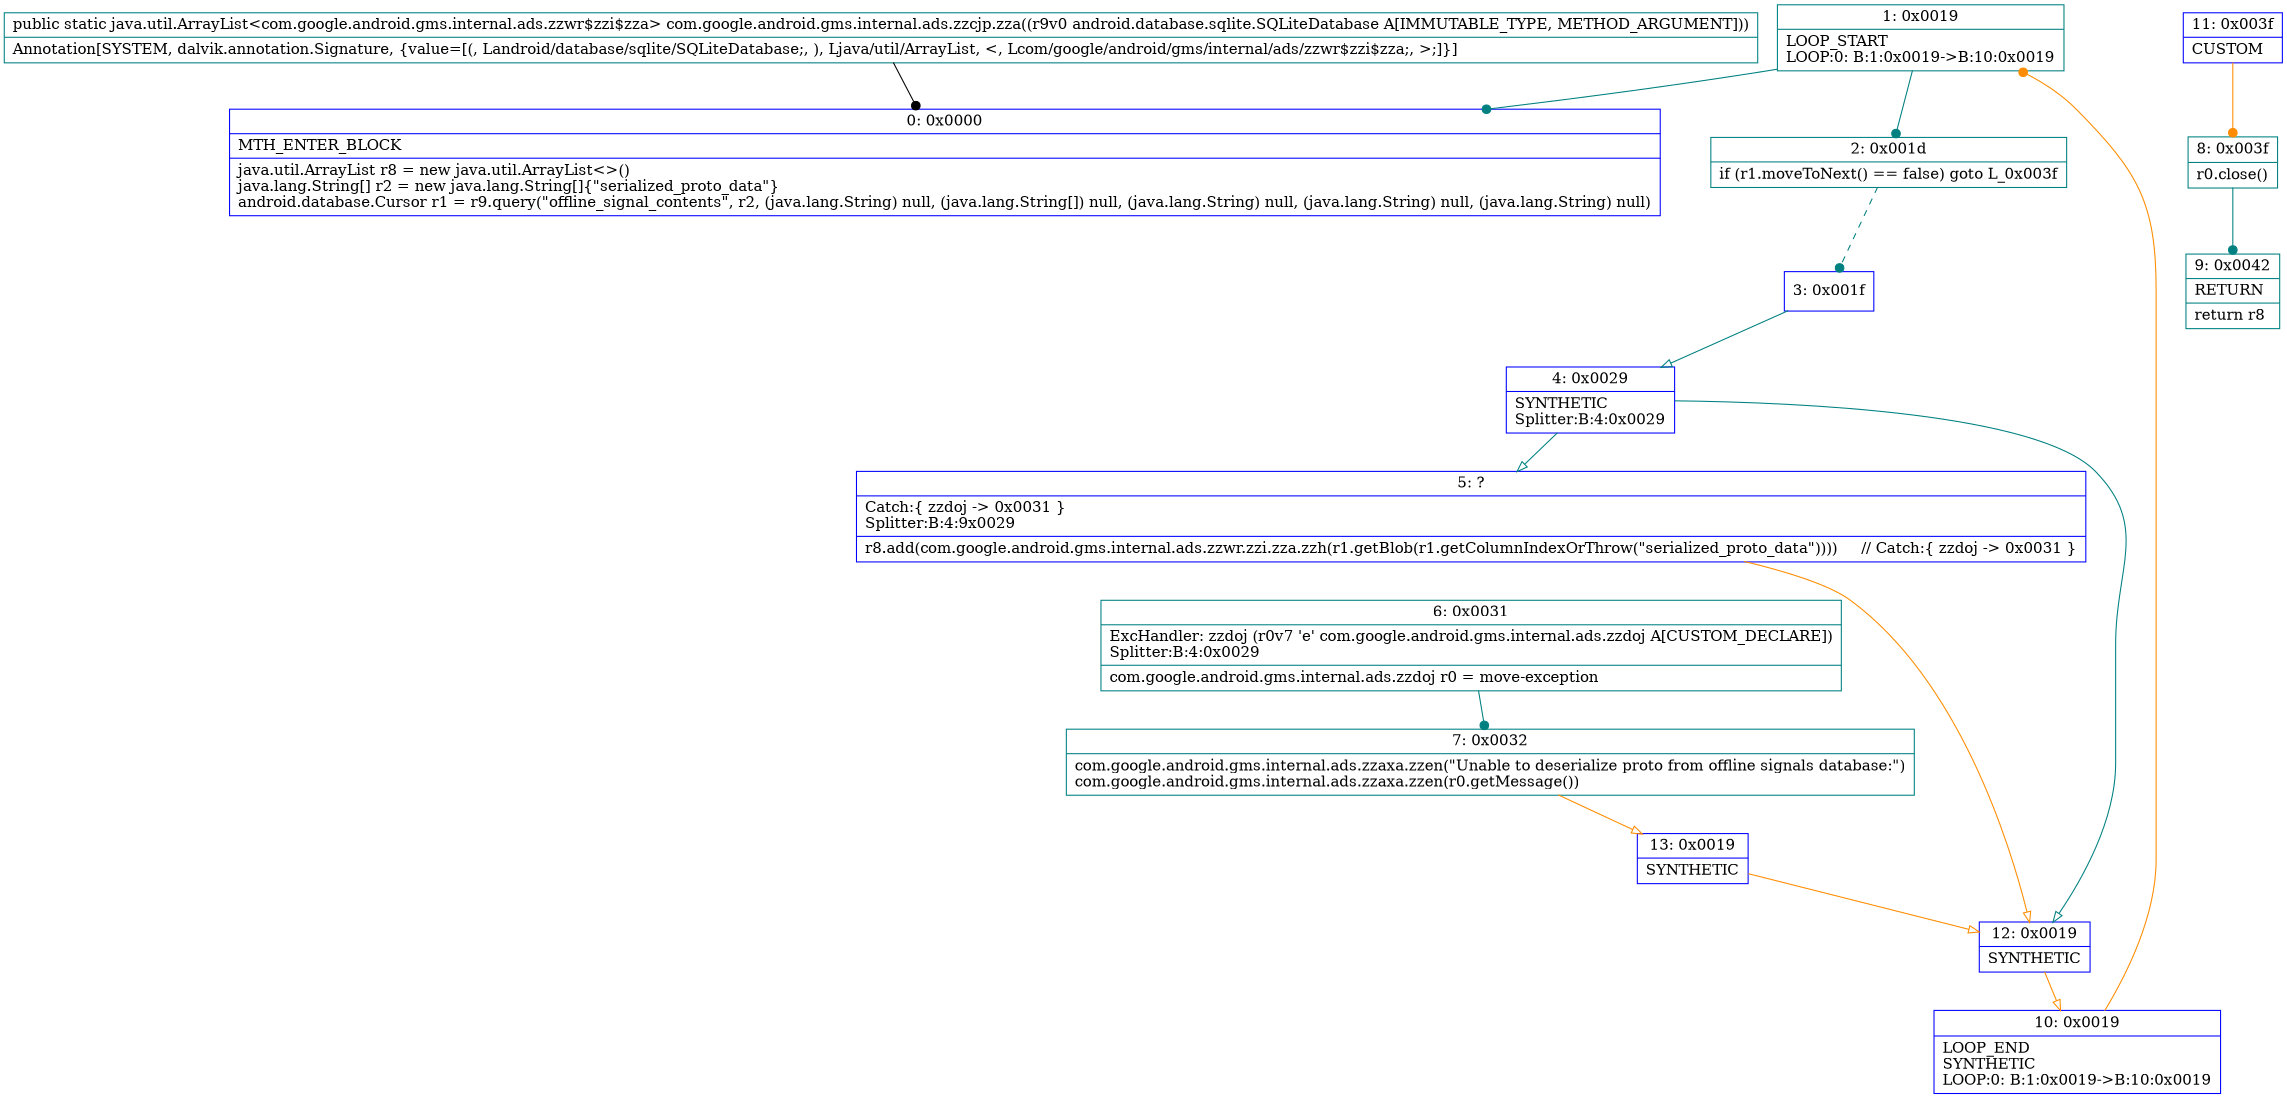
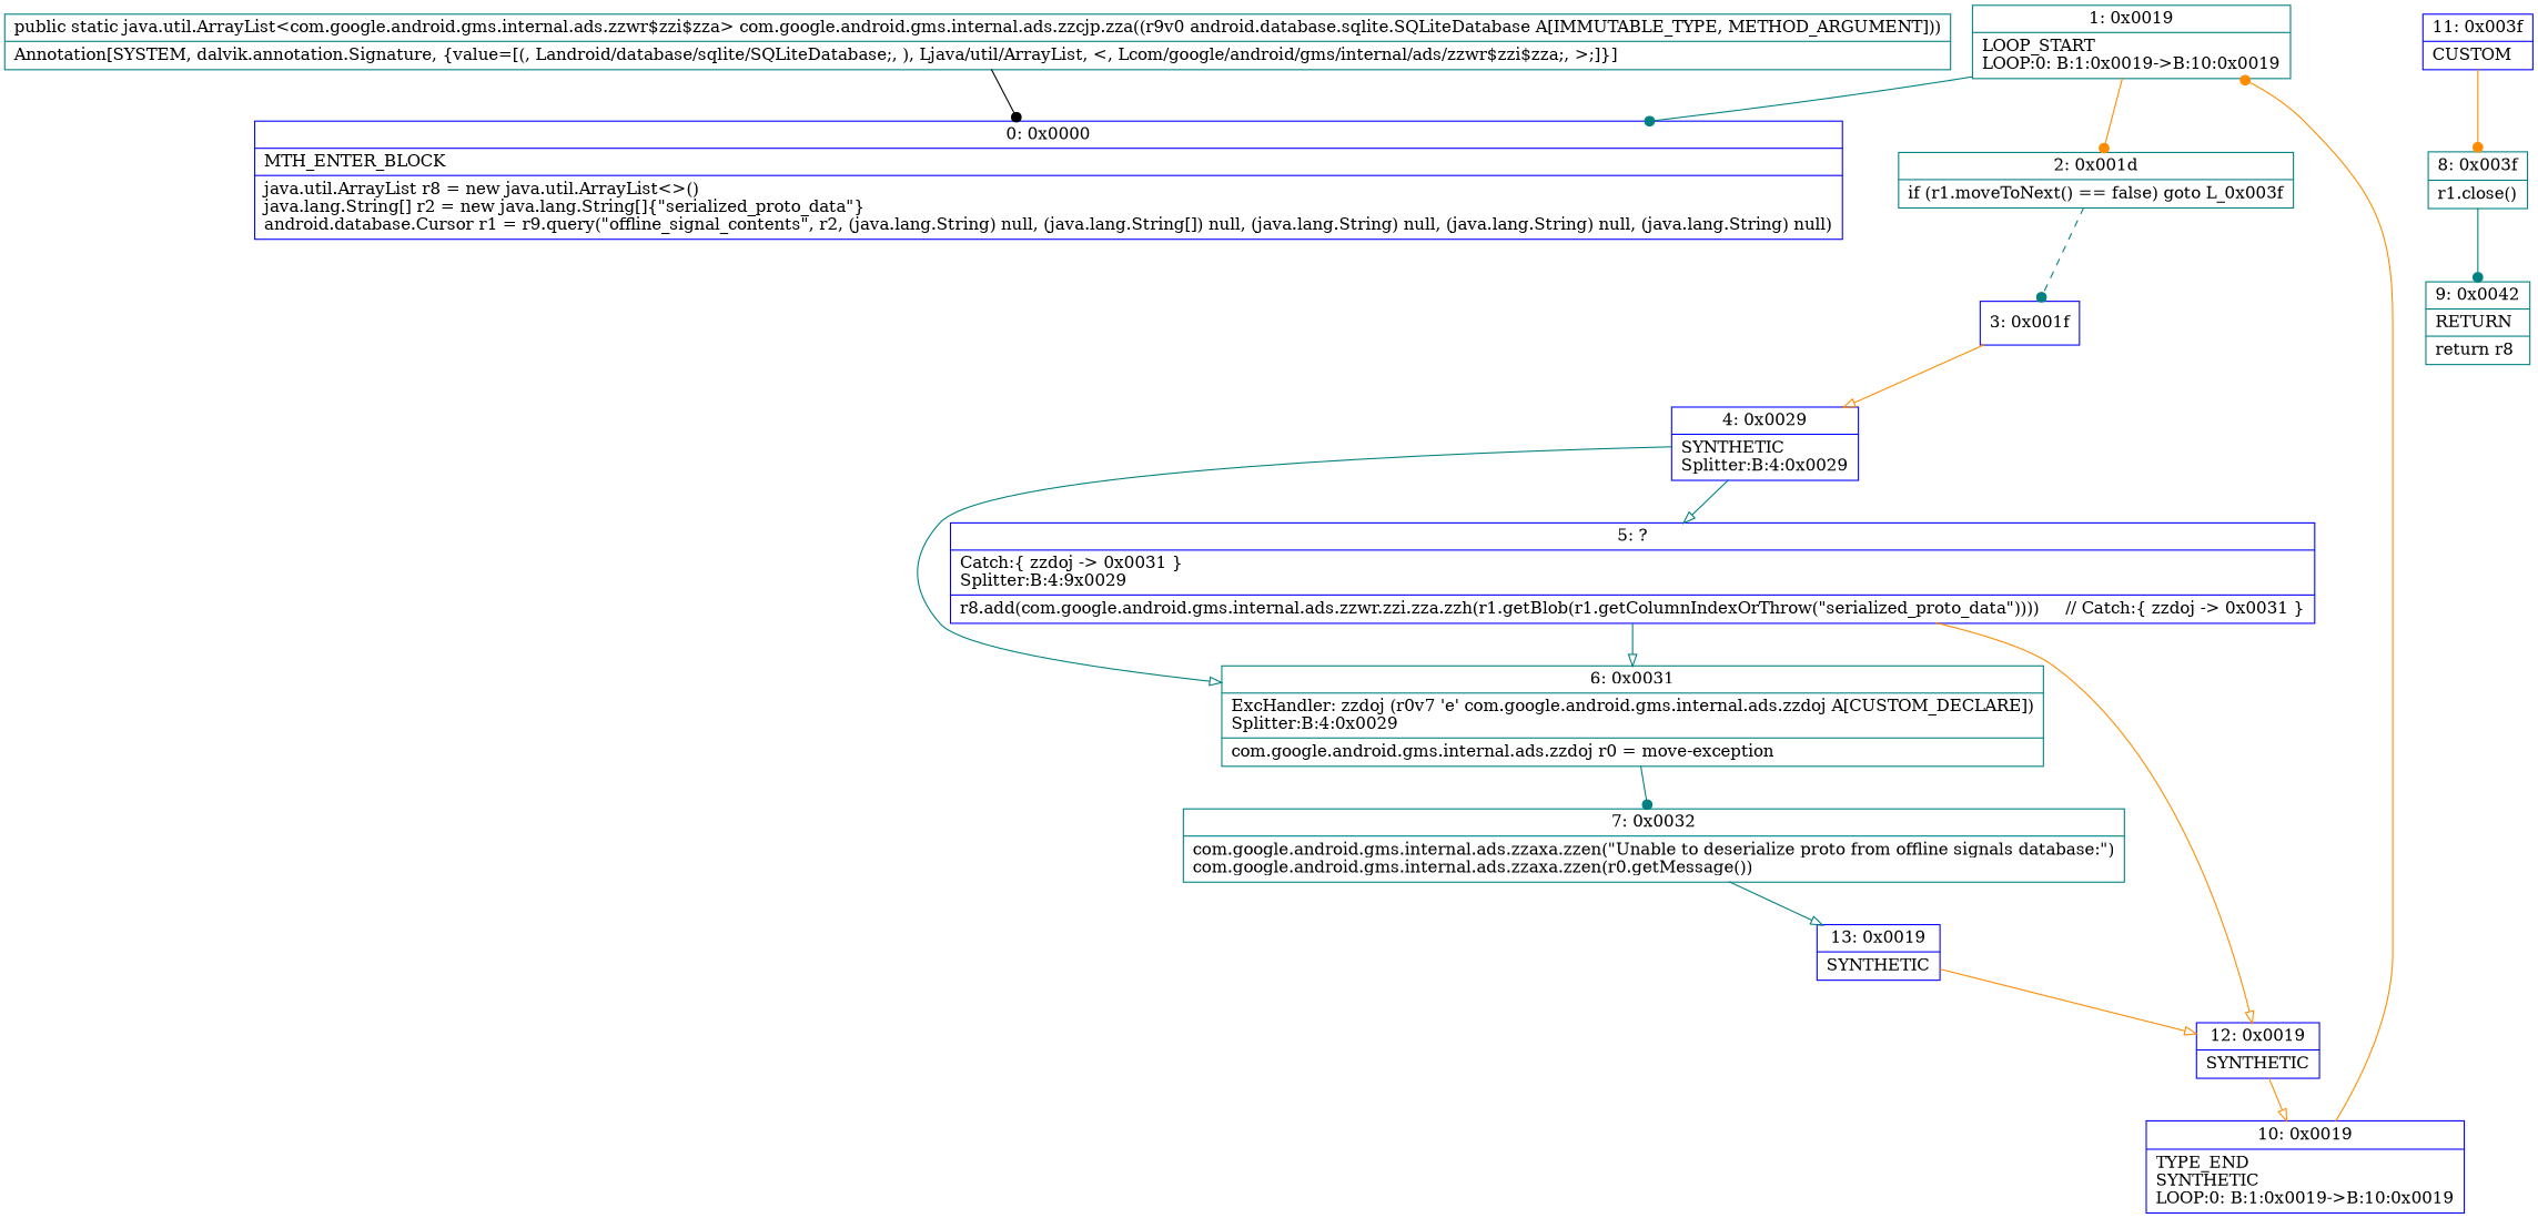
  digraph {
    node [color=blue shape=record]
    edge [arrowhead=dot color=teal]
    n1 [label="{0\:\ 0x0000|MTH_ENTER_BLOCK\l|java.util.ArrayList r8 = new java.util.ArrayList\<\>()\ljava.lang.String[] r2 = new java.lang.String[]\{\"serialized_proto_data\"\}\landroid.database.Cursor r1 = r9.query(\"offline_signal_contents\", r2, (java.lang.String) null, (java.lang.String[]) null, (java.lang.String) null, (java.lang.String) null, (java.lang.String) null)\l}"]
    n2 [color=teal label="{1\:\ 0x0019|LOOP_START\lLOOP:0: B:1:0x0019\-\>B:10:0x0019\l}"]
    n3 [color=teal label="{2\:\ 0x001d|if (r1.moveToNext() == false) goto L_0x003f\l}"]
    n4 [label="{3\:\ 0x001f}"]
    n5 [label="{4\:\ 0x0029|SYNTHETIC\lSplitter:B:4:0x0029\l}"]
    n6 [label="{11\:\ 0x003f|CUSTOM\l}"]
-   n7 [color=teal label="{8\:\ 0x003f|r0.close()\l}"]
+   n7 [color=teal label="{8\:\ 0x003f|r1.close()\l}"]
    n8 [label="{5\:\ ?|Catch:\{ zzdoj \-\> 0x0031 \}\lSplitter:B:4:9x0029\l|r8.add(com.google.android.gms.internal.ads.zzwr.zzi.zza.zzh(r1.getBlob(r1.getColumnIndexOrThrow(\"serialized_proto_data\"))))     \/\/ Catch:\{ zzdoj \-\> 0x0031 \}\l}"]
    n9 [color=teal label="{6\:\ 0x0031|ExcHandler: zzdoj (r0v7 'e' com.google.android.gms.internal.ads.zzdoj A[CUSTOM_DECLARE])\lSplitter:B:4:0x0029\l|com.google.android.gms.internal.ads.zzdoj r0 = move\-exception\l}"]
    n10 [label="{12\:\ 0x0019|SYNTHETIC\l}"]
    n11 [color=teal label="{7\:\ 0x0032|com.google.android.gms.internal.ads.zzaxa.zzen(\"Unable to deserialize proto from offline signals database:\")\lcom.google.android.gms.internal.ads.zzaxa.zzen(r0.getMessage())\l}"]
-   n12 [label="{10\:\ 0x0019|LOOP_END\lSYNTHETIC\lLOOP:0: B:1:0x0019\-\>B:10:0x0019\l}"]
+   n12 [label="{10\:\ 0x0019|TYPE_END\lSYNTHETIC\lLOOP:0: B:1:0x0019\-\>B:10:0x0019\l}"]
    n13 [label="{13\:\ 0x0019|SYNTHETIC\l}"]
    n14 [color=teal label="{9\:\ 0x0042|RETURN\l|return r8\l}"]
    n15 [color=teal label="{public static java.util.ArrayList\<com.google.android.gms.internal.ads.zzwr$zzi$zza\> com.google.android.gms.internal.ads.zzcjp.zza((r9v0 android.database.sqlite.SQLiteDatabase A[IMMUTABLE_TYPE, METHOD_ARGUMENT]))  | Annotation[SYSTEM, dalvik.annotation.Signature, \{value=[(, Landroid\/database\/sqlite\/SQLiteDatabase;, ), Ljava\/util\/ArrayList, \<, Lcom\/google\/android\/gms\/internal\/ads\/zzwr$zzi$zza;, \>;]\}]\l}"]
    n2 -> n1
-   n2 -> n3
+   n2 -> n3 [color=darkorange]
    n3 -> n4 [style=dashed]
-   n4 -> n5 [arrowhead=onormal]
+   n4 -> n5 [arrowhead=onormal color=darkorange]
    n5 -> n8 [arrowhead=onormal]
-   n5 -> n10 [arrowhead=onormal]
+   n5 -> n9 [arrowhead=onormal]
    n6 -> n7 [color=darkorange]
    n7 -> n14
+   n8 -> n9 [arrowhead=onormal]
    n8 -> n10 [arrowhead=onormal color=darkorange]
    n9 -> n11
    n10 -> n12 [arrowhead=onormal color=darkorange]
-   n11 -> n13 [arrowhead=onormal color=darkorange]
+   n11 -> n13 [arrowhead=onormal]
    n12 -> n2 [color=darkorange]
    n13 -> n10 [arrowhead=onormal color=darkorange]
    n15 -> n1 [color=black]
  }
